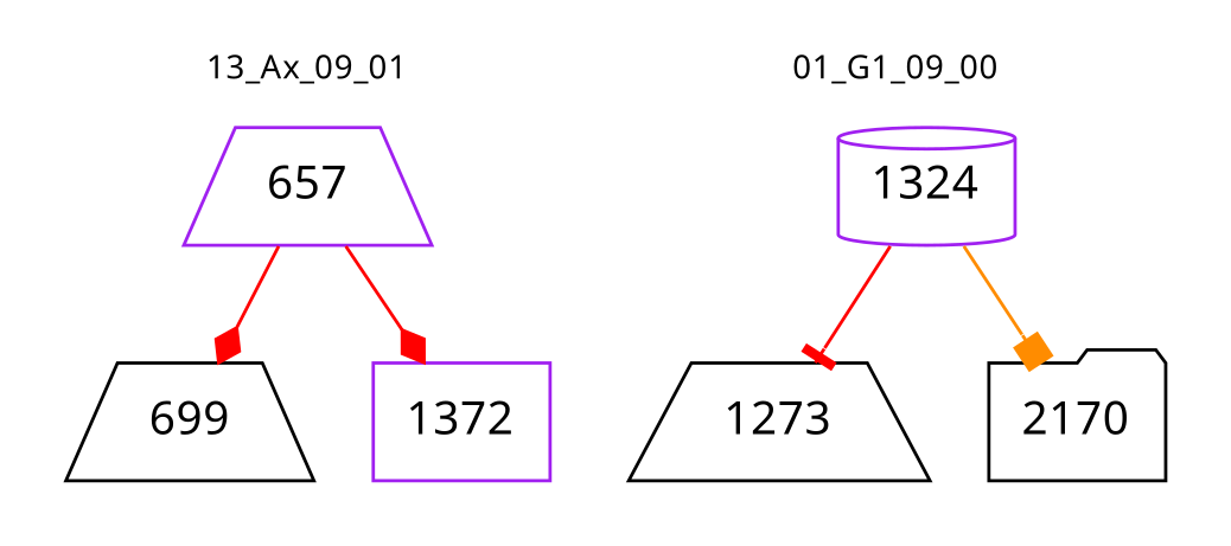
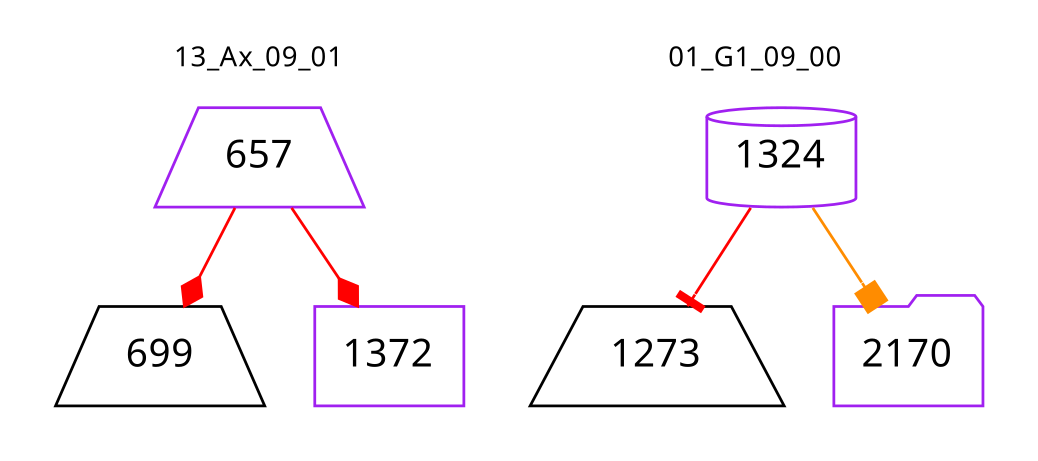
  digraph {
    fontname="Noto Sans"
    node [color=purple fontname="Noto Sans" shape=trapezium]
    edge [arrowhead=diamond color=red fontname="Noto Sans"]
    n1 [label=657]
    n2 [color=black label=699]
    n3 [label=1372 shape=box]
    n4 [label=1324 shape=cylinder]
    n5 [color=black label=1273]
-   n6 [color=black label=2170 shape=folder]
+   n6 [label=2170 shape=folder]
    subgraph cluster_1 {
      color=white
      fontsize=10
      label="13_Ax_09_01"
      n1
      n2
      n3
    }
    subgraph cluster_2 {
      color=white
      fontsize=10
      label="01_G1_09_00"
      n4
      n5
      n6
    }
    n1 -> n2
    n1 -> n3
    n4 -> n5 [arrowhead=tee]
    n4 -> n6 [arrowhead=box color=darkorange]
  }
